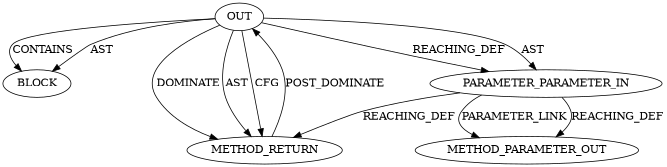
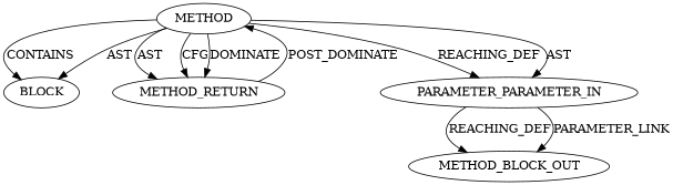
  digraph {
    fontname="DejaVu Serif"
    node [CODE="<empty>" ORDER=1 TYPE_FULL_NAME=ANY fontname="DejaVu Serif" EVALUATION_STRATEGY=BY_VALUE]
    edge [fontname="DejaVu Serif"]
    n1 [ARGUMENT_INDEX=1 label=BLOCK EVALUATION_STRATEGY=""]
-   n2 [CODE=p1 INDEX=1 IS_VARIADIC=false NAME=p1 label=METHOD_PARAMETER_OUT]
-   n3 [AST_PARENT_FULL_NAME="<global>" AST_PARENT_TYPE=NAMESPACE_BLOCK FILENAME="<empty>" FULL_NAME=skb_tcp_all_headers IS_EXTERNAL=true NAME=skb_tcp_all_headers ORDER=0 label=OUT TYPE_FULL_NAME="" EVALUATION_STRATEGY=""]
+   n2 [CODE=p1 INDEX=1 IS_VARIADIC=false NAME=p1 label=METHOD_BLOCK_OUT]
+   n3 [AST_PARENT_FULL_NAME="<global>" AST_PARENT_TYPE=NAMESPACE_BLOCK FILENAME="<empty>" FULL_NAME=skb_tcp_all_headers IS_EXTERNAL=true NAME=skb_tcp_all_headers ORDER=0 label=METHOD TYPE_FULL_NAME="" EVALUATION_STRATEGY=""]
    n4 [CODE=RET ORDER=2 label=METHOD_RETURN]
    n5 [CODE=p1 INDEX=1 IS_VARIADIC=false NAME=p1 label=PARAMETER_PARAMETER_IN]
    n3 -> n1 [label=CONTAINS]
    n3 -> n1 [label=AST]
    n3 -> n4 [label=AST]
    n3 -> n4 [label=CFG]
    n3 -> n4 [label=DOMINATE]
    n3 -> n5 [label=REACHING_DEF]
    n3 -> n5 [label=AST]
    n4 -> n3 [label=POST_DOMINATE]
    n5 -> n2 [VARIABLE=p1 label=REACHING_DEF]
    n5 -> n2 [label=PARAMETER_LINK]
-   n5 -> n4 [VARIABLE=p1 label=REACHING_DEF]
  }
